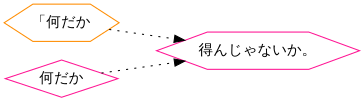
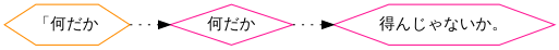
  digraph {
    fontname="Courier Prime"
    rankdir=LR
    node [color=deeppink fontname="Courier Prime" shape=hexagon]
    edge [fontname="Courier Prime" style=dotted]
    n1 [color=darkorange label="「何だか"]
    n2 [label="得んじゃないか。"]
    n3 [label="何だか" shape=diamond]
-   n1 -> n2
+   n1 -> n3
    n3 -> n2
  }
